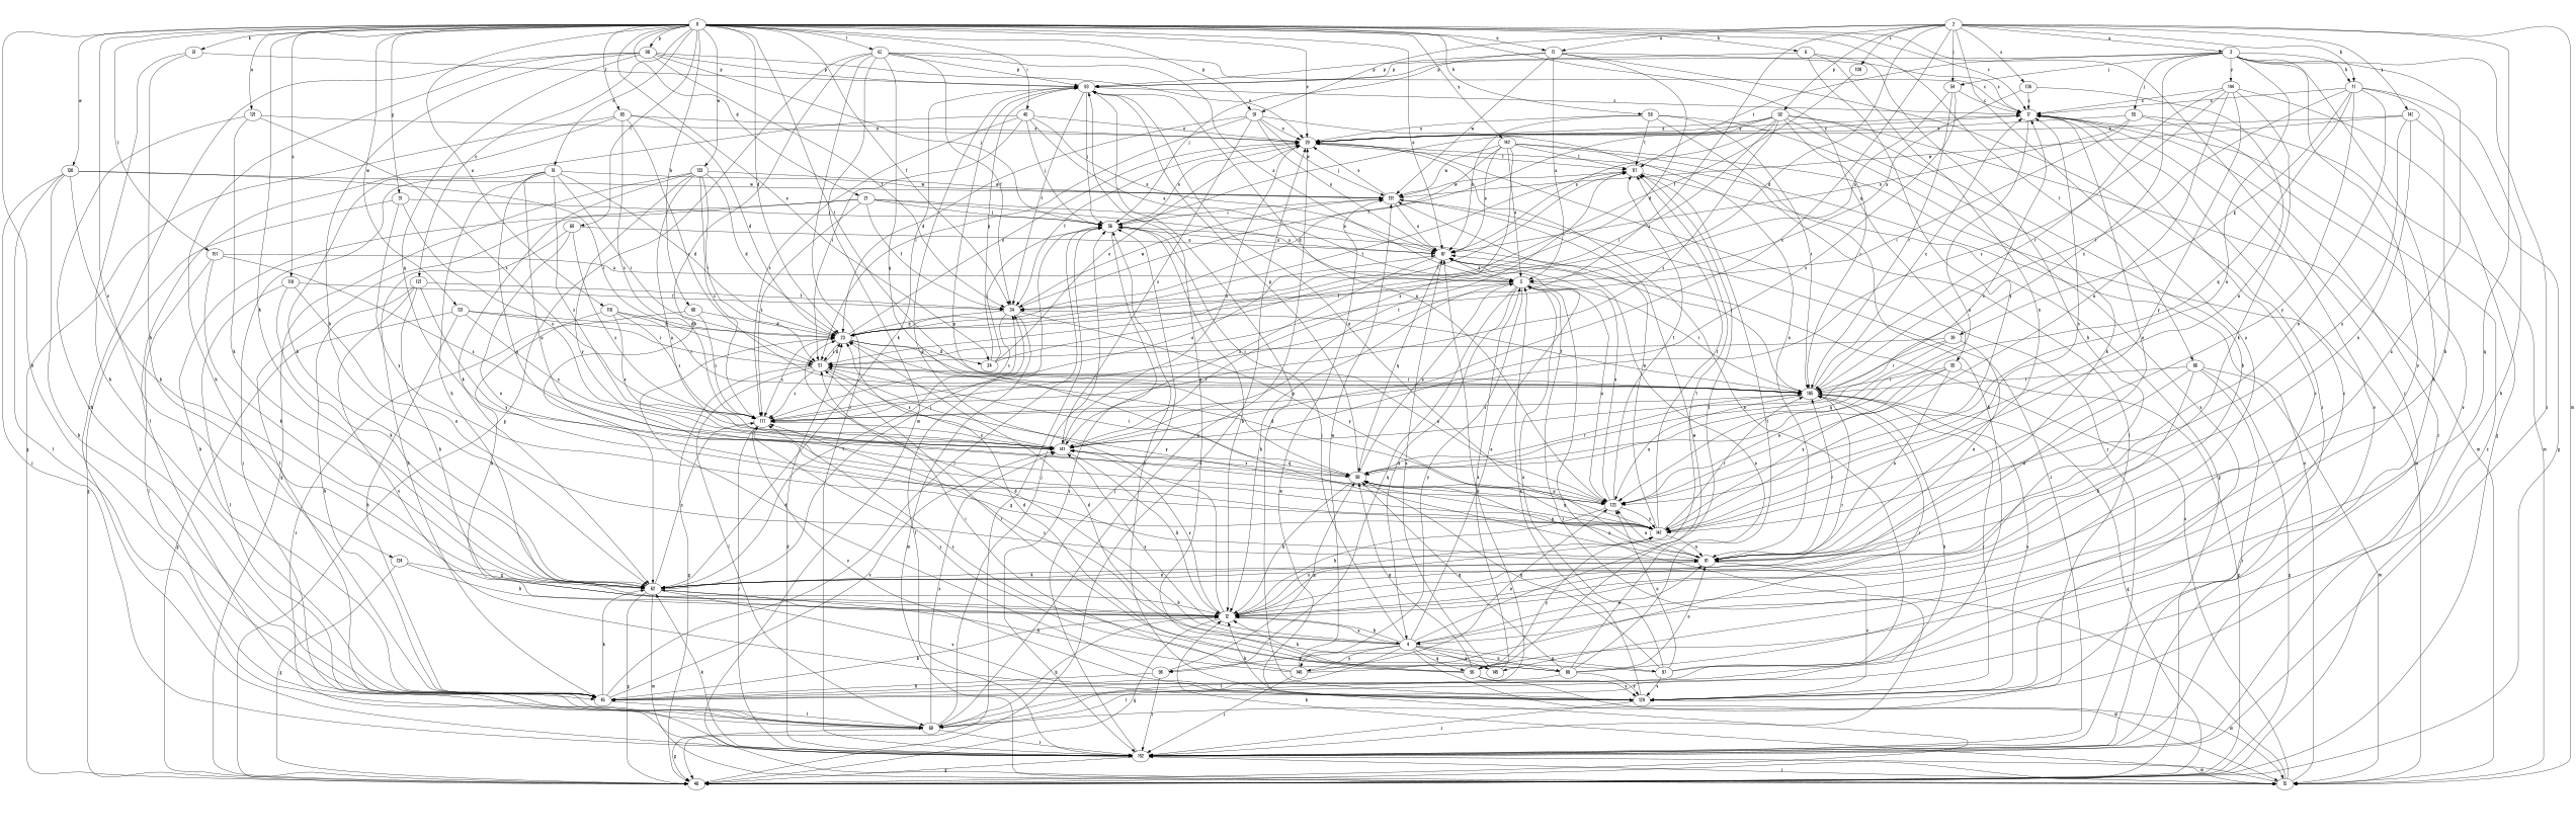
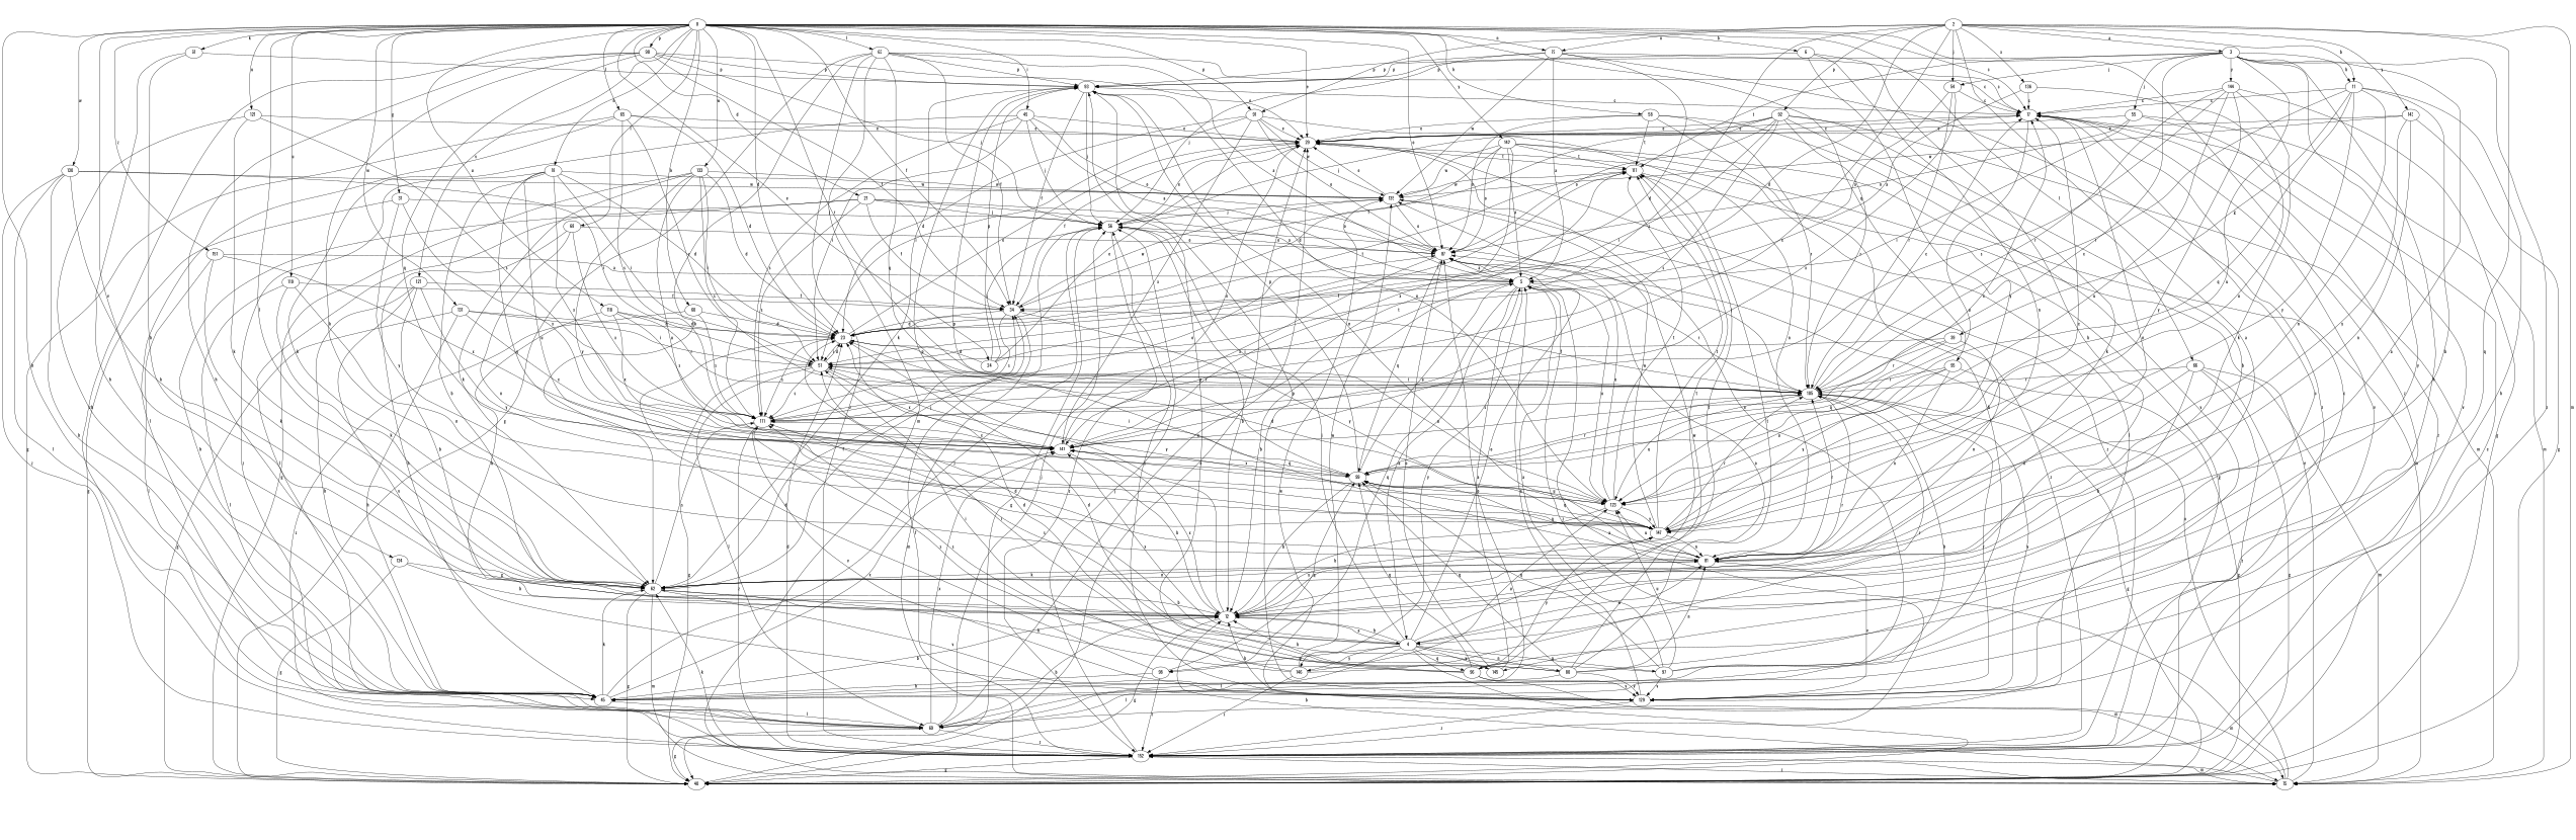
  strict digraph {
    fontname=Oswald
    node [fontname=Oswald]
    edge [fontname=Oswald]
    0
    6
    17
    21
    23
    24
    29
    34
    37
    45
    49
    58
    60
    61
    62
    63
    65
    66
    68
    78
    79
    87
    90
    91
    95
    105
    118
    119
    121
    124
    127
    130
    131
    133
    142
    151
    152
    93
    12
    81
    147
    123
    129
    111
    56
    69
    5
    117
    51
    75
    135
    141
    40
    99
    2
    3
    4
    11
    54
    92
    96
-   108
    136
    143
    55
    144
    145
    80
    97
    98
    146
    39
    0 -> 6 [label=b]
    0 -> 17 [label=c]
    0 -> 21 [label=d]
    0 -> 23 [label=d]
    0 -> 24 [label=e]
    0 -> 29 [label=e]
    0 -> 34 [label=f]
    0 -> 37 [label=g]
    0 -> 45 [label=h]
    0 -> 49 [label=i]
    0 -> 58 [label=k]
    0 -> 60 [label=k]
    0 -> 61 [label=k]
-   0 -> 62 [label=k]
+   0 -> 62 [label=l]
    0 -> 63 [label=l]
    0 -> 65 [label=l]
    0 -> 66 [label=l]
    0 -> 68 [label=l]
    0 -> 78 [label=n]
    0 -> 79 [label=n]
    0 -> 87 [label=o]
    0 -> 90 [label=p]
    0 -> 91 [label=p]
    0 -> 95 [label=q]
    0 -> 105 [label=r]
    0 -> 118 [label=u]
    0 -> 119 [label=u]
    0 -> 121 [label=u]
    0 -> 124 [label=v]
    0 -> 127 [label=v]
    0 -> 130 [label=w]
    0 -> 131 [label=w]
    0 -> 133 [label=w]
    0 -> 142 [label=y]
    0 -> 151 [label=z]
    0 -> 152 [label=z]
    6 -> 93 [label=p]
    6 -> 12 [label=b]
    6 -> 81 [label=n]
    6 -> 147 [label=y]
    17 -> 29 [label=e]
    17 -> 152 [label=z]
    17 -> 81 [label=n]
    17 -> 123 [label=u]
    17 -> 129 [label=v]
    21 -> 34 [label=f]
    21 -> 45 [label=h]
    21 -> 87 [label=o]
    21 -> 111 [label=s]
    21 -> 56 [label=j]
    21 -> 69 [label=l]
    21 -> 5 [label=a]
    23 -> 29 [label=e]
    23 -> 123 [label=u]
    23 -> 111 [label=s]
    23 -> 117 [label=t]
    23 -> 51 [label=i]
-   23 -> 24 [label=d]
+   24 -> 23 [label=d]
    24 -> 29 [label=e]
    24 -> 93 [label=p]
    24 -> 56 [label=j]
    24 -> 117 [label=t]
    29 -> 17 [label=c]
    29 -> 34 [label=f]
    29 -> 152 [label=z]
    29 -> 117 [label=t]
    34 -> 23 [label=d]
    34 -> 147 [label=y]
    34 -> 111 [label=s]
    34 -> 75 [label=m]
    34 -> 135 [label=w]
    37 -> 147 [label=y]
    37 -> 56 [label=j]
    37 -> 141 [label=x]
    37 -> 40 [label=g]
    45 -> 62 [label=k]
    45 -> 12 [label=b]
    45 -> 56 [label=j]
    45 -> 69 [label=l]
    45 -> 141 [label=x]
    49 -> 29 [label=e]
    49 -> 62 [label=k]
    49 -> 87 [label=o]
    49 -> 111 [label=s]
    49 -> 56 [label=j]
    49 -> 5 [label=a]
    49 -> 51 [label=i]
    58 -> 29 [label=e]
    58 -> 45 [label=h]
    58 -> 87 [label=o]
    58 -> 105 [label=r]
    58 -> 129 [label=v]
    58 -> 117 [label=t]
    60 -> 23 [label=d]
    60 -> 152 [label=z]
    60 -> 111 [label=s]
    61 -> 45 [label=h]
    61 -> 93 [label=p]
    61 -> 12 [label=b]
    62 -> 34 [label=f]
    62 -> 12 [label=b]
    62 -> 81 [label=n]
    62 -> 129 [label=v]
    62 -> 111 [label=s]
    62 -> 56 [label=j]
    62 -> 75 [label=m]
    62 -> 40 [label=g]
    63 -> 17 [label=c]
    63 -> 34 [label=f]
    63 -> 62 [label=k]
    63 -> 152 [label=z]
    63 -> 93 [label=p]
    63 -> 5 [label=a]
    63 -> 75 [label=m]
    63 -> 40 [label=g]
    63 -> 99 [label=q]
    65 -> 23 [label=d]
    65 -> 29 [label=e]
    65 -> 105 [label=r]
    65 -> 111 [label=s]
    65 -> 69 [label=l]
    65 -> 40 [label=g]
    66 -> 105 [label=r]
    66 -> 152 [label=z]
    66 -> 12 [label=b]
    66 -> 81 [label=n]
    66 -> 75 [label=m]
    66 -> 40 [label=g]
    68 -> 45 [label=h]
    68 -> 87 [label=o]
    68 -> 81 [label=n]
    68 -> 141 [label=x]
    78 -> 23 [label=d]
    78 -> 152 [label=z]
    78 -> 12 [label=b]
    78 -> 147 [label=y]
    78 -> 123 [label=u]
    78 -> 51 [label=i]
    78 -> 135 [label=w]
    78 -> 141 [label=x]
    79 -> 17 [label=c]
    79 -> 23 [label=d]
    79 -> 152 [label=z]
    79 -> 93 [label=p]
    79 -> 56 [label=j]
    79 -> 5 [label=a]
    79 -> 135 [label=w]
    87 -> 5 [label=a]
    87 -> 141 [label=x]
    87 -> 99 [label=q]
    90 -> 29 [label=e]
    90 -> 34 [label=f]
    90 -> 45 [label=h]
    90 -> 62 [label=k]
    90 -> 152 [label=z]
    90 -> 93 [label=p]
    90 -> 56 [label=j]
    90 -> 99 [label=q]
    91 -> 23 [label=d]
    91 -> 29 [label=e]
    91 -> 87 [label=o]
    91 -> 81 [label=n]
    91 -> 51 [label=i]
    91 -> 135 [label=w]
    91 -> 141 [label=x]
    95 -> 105 [label=r]
    95 -> 81 [label=n]
    95 -> 147 [label=y]
    95 -> 123 [label=u]
    95 -> 40 [label=g]
    105 -> 17 [label=c]
    105 -> 34 [label=f]
    105 -> 45 [label=h]
    105 -> 123 [label=u]
    105 -> 129 [label=v]
    105 -> 111 [label=s]
    105 -> 56 [label=j]
    105 -> 51 [label=i]
    105 -> 40 [label=g]
    118 -> 23 [label=d]
    118 -> 105 [label=r]
    118 -> 12 [label=b]
    118 -> 111 [label=s]
    118 -> 141 [label=x]
    119 -> 34 [label=f]
    119 -> 62 [label=k]
    119 -> 81 [label=n]
    119 -> 69 [label=l]
    121 -> 29 [label=e]
    121 -> 45 [label=h]
    121 -> 62 [label=k]
    121 -> 111 [label=s]
    124 -> 62 [label=g]
    124 -> 12 [label=b]
    124 -> 40 [label=g]
    127 -> 34 [label=f]
    127 -> 45 [label=h]
    127 -> 12 [label=b]
    127 -> 147 [label=y]
    127 -> 129 [label=v]
    130 -> 45 [label=h]
    130 -> 62 [label=k]
    130 -> 152 [label=z]
    130 -> 69 [label=l]
    130 -> 51 [label=i]
    130 -> 135 [label=w]
    131 -> 23 [label=d]
    131 -> 45 [label=h]
    131 -> 51 [label=i]
    131 -> 141 [label=x]
    131 -> 40 [label=g]
    133 -> 23 [label=d]
    133 -> 62 [label=k]
    133 -> 147 [label=y]
    133 -> 123 [label=u]
    133 -> 111 [label=s]
    133 -> 51 [label=i]
    133 -> 135 [label=w]
    133 -> 40 [label=g]
    142 -> 23 [label=d]
    142 -> 87 [label=o]
    142 -> 69 [label=l]
    142 -> 5 [label=a]
    142 -> 117 [label=t]
    142 -> 75 [label=m]
    142 -> 135 [label=w]
    142 -> 141 [label=x]
    151 -> 62 [label=k]
    151 -> 69 [label=l]
    151 -> 5 [label=a]
    151 -> 141 [label=x]
    152 -> 23 [label=d]
    152 -> 34 [label=f]
    152 -> 62 [label=k]
    152 -> 56 [label=j]
    152 -> 75 [label=m]
    152 -> 40 [label=g]
    93 -> 17 [label=c]
    93 -> 34 [label=f]
    93 -> 62 [label=k]
    93 -> 81 [label=n]
    93 -> 123 [label=u]
    93 -> 56 [label=j]
    12 -> 105 [label=r]
    12 -> 93 [label=p]
    12 -> 147 [label=y]
    12 -> 117 [label=t]
    12 -> 141 [label=x]
    12 -> 40 [label=g]
    12 -> 4 [label=a]
    81 -> 62 [label=k]
    81 -> 105 [label=r]
    81 -> 93 [label=p]
    81 -> 123 [label=u]
    81 -> 129 [label=v]
    81 -> 99 [label=q]
    147 -> 17 [label=c]
    147 -> 105 [label=r]
    147 -> 81 [label=n]
    147 -> 117 [label=t]
    147 -> 135 [label=w]
    147 -> 99 [label=q]
    123 -> 23 [label=d]
    123 -> 87 [label=o]
    123 -> 12 [label=b]
    123 -> 147 [label=y]
    123 -> 117 [label=t]
    129 -> 105 [label=r]
    129 -> 152 [label=z]
    129 -> 93 [label=p]
    129 -> 12 [label=b]
    129 -> 56 [label=j]
    129 -> 5 [label=a]
    111 -> 87 [label=o]
    111 -> 152 [label=z]
    111 -> 129 [label=v]
    111 -> 141 [label=x]
    56 -> 29 [label=e]
    56 -> 87 [label=o]
    56 -> 152 [label=z]
    56 -> 12 [label=b]
    56 -> 40 [label=g]
    69 -> 29 [label=e]
    69 -> 87 [label=o]
    69 -> 152 [label=z]
    69 -> 12 [label=b]
    69 -> 56 [label=j]
    69 -> 141 [label=x]
    69 -> 40 [label=g]
    5 -> 34 [label=f]
    5 -> 105 [label=r]
    5 -> 152 [label=z]
    5 -> 12 [label=b]
    5 -> 123 [label=u]
    5 -> 4 [label=a]
    5 -> 98 [label=q]
    5 -> 146 [label=y]
    117 -> 135 [label=w]
    117 -> 40 [label=g]
    51 -> 23 [label=d]
    51 -> 105 [label=r]
    51 -> 147 [label=y]
    51 -> 111 [label=s]
    51 -> 69 [label=l]
    51 -> 141 [label=x]
    51 -> 40 [label=g]
    75 -> 29 [label=e]
    75 -> 87 [label=o]
    75 -> 152 [label=z]
    75 -> 12 [label=b]
    75 -> 5 [label=a]
    135 -> 29 [label=e]
    135 -> 87 [label=o]
    135 -> 152 [label=z]
    135 -> 56 [label=j]
    141 -> 29 [label=e]
    141 -> 12 [label=b]
    141 -> 117 [label=t]
    141 -> 99 [label=q]
    40 -> 17 [label=c]
    40 -> 29 [label=e]
    40 -> 135 [label=w]
    99 -> 17 [label=c]
    99 -> 105 [label=r]
    99 -> 93 [label=p]
    99 -> 12 [label=b]
    99 -> 123 [label=u]
    99 -> 5 [label=a]
    99 -> 51 [label=i]
    99 -> 141 [label=x]
    2 -> 23 [label=d]
    2 -> 79 [label=n]
    2 -> 91 [label=p]
    2 -> 111 [label=s]
    2 -> 75 [label=m]
    2 -> 141 [label=x]
    2 -> 3 [label=a]
    2 -> 4 [label=a]
    2 -> 11 [label=b]
    2 -> 54 [label=j]
    2 -> 92 [label=p]
    2 -> 96 [label=q]
-   2 -> 108 [label=s]
    2 -> 136 [label=x]
    2 -> 143 [label=y]
    3 -> 45 [label=h]
    3 -> 152 [label=z]
    3 -> 93 [label=p]
    3 -> 123 [label=u]
    3 -> 117 [label=t]
    3 -> 141 [label=x]
    3 -> 4 [label=a]
    3 -> 11 [label=b]
    3 -> 54 [label=j]
    3 -> 55 [label=j]
    3 -> 144 [label=y]
    3 -> 145 [label=y]
    4 -> 23 [label=d]
    4 -> 87 [label=o]
    4 -> 12 [label=b]
    4 -> 81 [label=n]
    4 -> 111 [label=s]
    4 -> 56 [label=j]
    4 -> 69 [label=l]
    4 -> 117 [label=t]
    4 -> 75 [label=m]
    4 -> 141 [label=x]
    4 -> 96 [label=q]
    4 -> 145 [label=y]
    4 -> 80 [label=n]
    4 -> 97 [label=q]
    4 -> 98 [label=q]
    4 -> 146 [label=y]
    11 -> 17 [label=c]
    11 -> 45 [label=h]
    11 -> 105 [label=r]
    11 -> 12 [label=b]
    11 -> 81 [label=n]
    11 -> 147 [label=y]
    11 -> 99 [label=q]
    11 -> 39 [label=g]
    54 -> 17 [label=c]
    54 -> 105 [label=r]
    54 -> 5 [label=a]
    54 -> 141 [label=x]
    92 -> 29 [label=e]
    92 -> 34 [label=f]
    92 -> 62 [label=k]
    92 -> 87 [label=o]
    92 -> 105 [label=r]
    92 -> 12 [label=b]
    92 -> 111 [label=s]
    92 -> 56 [label=j]
    92 -> 51 [label=i]
    92 -> 75 [label=m]
    96 -> 23 [label=d]
    96 -> 12 [label=b]
    96 -> 147 [label=y]
    96 -> 129 [label=v]
    96 -> 111 [label=s]
    96 -> 75 [label=m]
    96 -> 135 [label=w]
    96 -> 99 [label=q]
-   108 -> 34 [label=f]
    136 -> 17 [label=c]
    136 -> 123 [label=u]
    136 -> 5 [label=a]
    143 -> 29 [label=e]
    143 -> 81 [label=n]
    143 -> 147 [label=y]
    143 -> 135 [label=w]
    143 -> 40 [label=g]
    55 -> 29 [label=e]
    55 -> 87 [label=o]
    55 -> 129 [label=v]
    55 -> 51 [label=i]
    55 -> 75 [label=m]
    144 -> 17 [label=c]
    144 -> 62 [label=k]
    144 -> 105 [label=r]
    144 -> 147 [label=y]
    144 -> 123 [label=u]
    144 -> 111 [label=s]
    144 -> 40 [label=g]
    145 -> 87 [label=o]
    145 -> 111 [label=s]
    145 -> 5 [label=a]
    80 -> 17 [label=c]
    80 -> 87 [label=o]
    80 -> 93 [label=p]
    80 -> 81 [label=n]
    80 -> 129 [label=v]
    80 -> 69 [label=l]
    80 -> 117 [label=t]
    80 -> 51 [label=i]
    80 -> 99 [label=q]
    97 -> 17 [label=c]
    97 -> 23 [label=d]
    97 -> 29 [label=e]
    97 -> 123 [label=u]
    97 -> 129 [label=v]
    97 -> 5 [label=a]
    97 -> 99 [label=q]
    98 -> 23 [label=d]
    98 -> 45 [label=h]
    98 -> 152 [label=z]
    98 -> 99 [label=q]
    146 -> 62 [label=k]
    146 -> 105 [label=r]
    146 -> 152 [label=z]
    146 -> 123 [label=u]
    146 -> 51 [label=i]
    146 -> 135 [label=w]
    39 -> 105 [label=r]
    39 -> 81 [label=n]
    39 -> 51 [label=i]
    39 -> 99 [label=q]
  }
